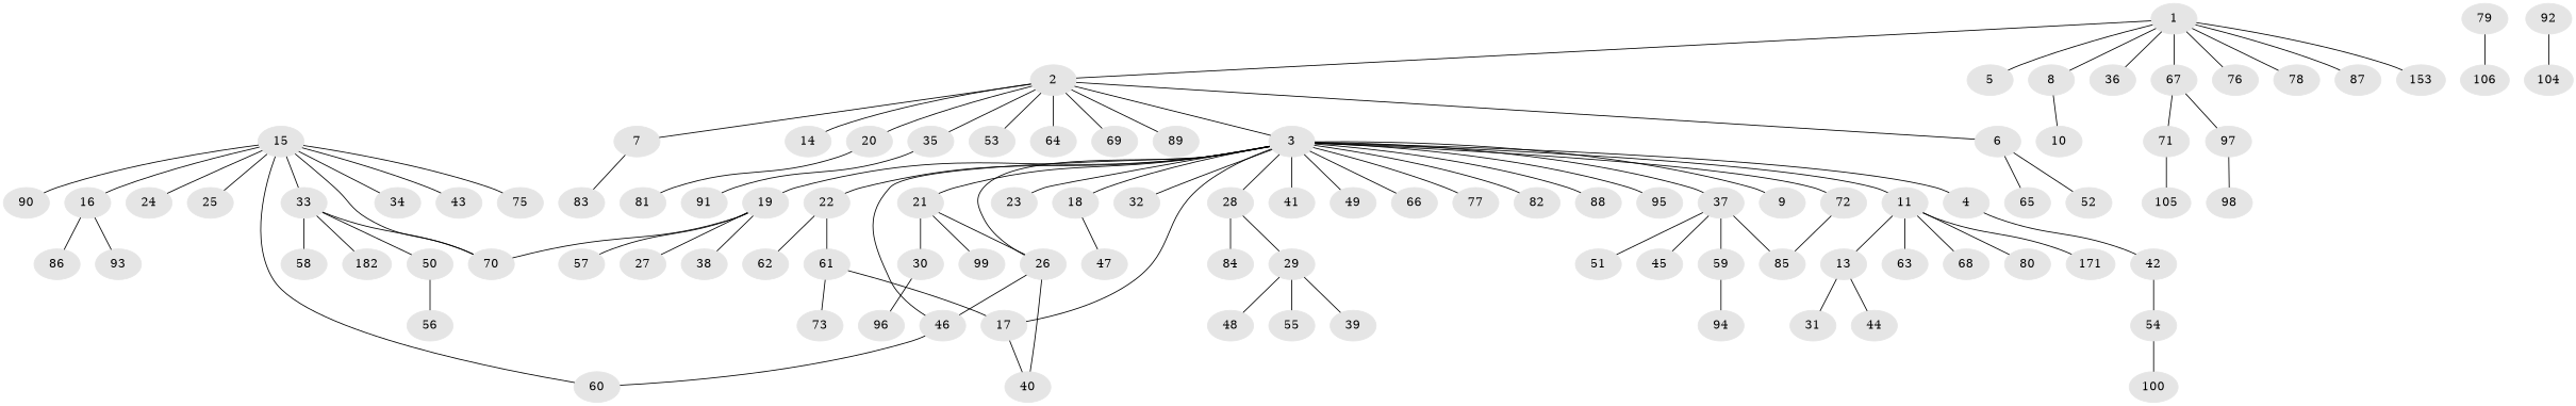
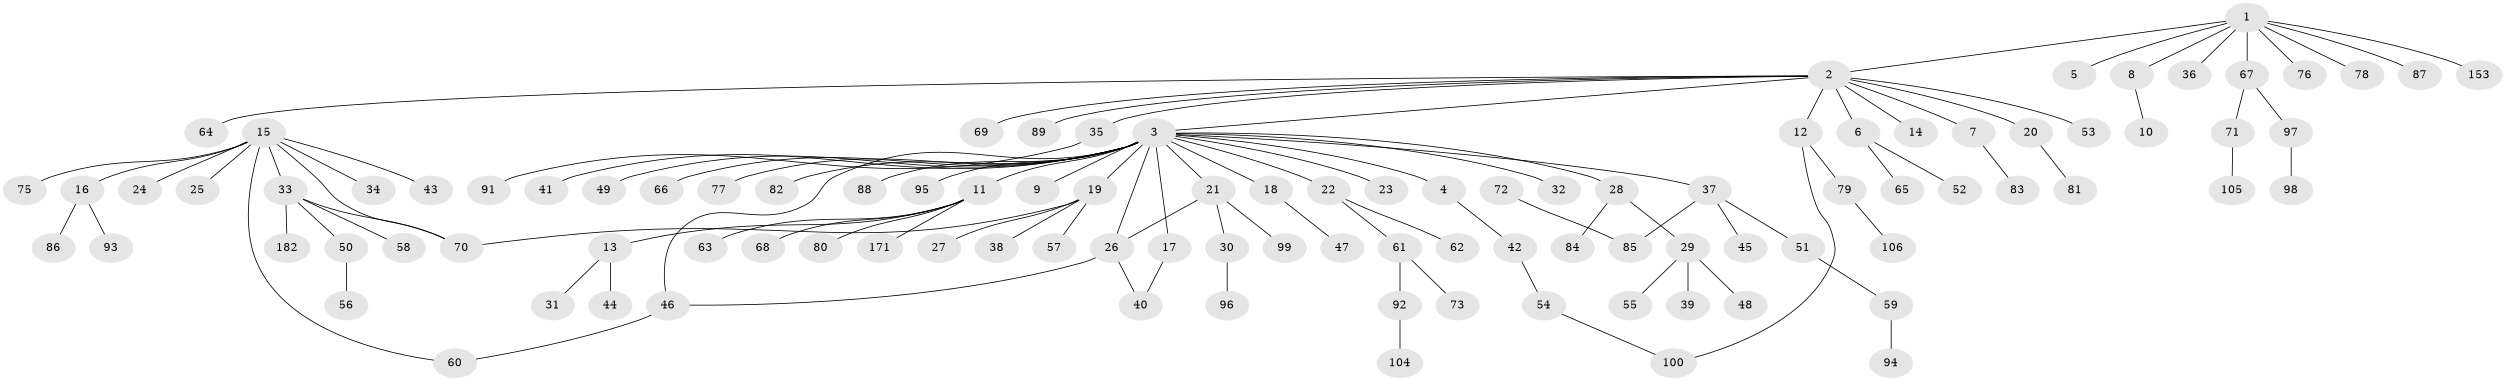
  graph {
    node [color=gray90 style=filled]
    1
    2
    5
    8
    36
    67
    76
    78
    87
    n10 [label=153]
    3
    6
    7
+   12
    14
    20
    35
    53
    64
    69
    89
    10
    71
    97
    4
    9
    11
    17
    18
    19
    21
    22
    23
    26
    28
    32
    37
    41
    46
    49
    66
    72
    77
    82
    88
    95
    52
    65
    83
    79
    100
    81
    91
    42
    13
    63
    68
    80
    n59 [label=171]
    15
    16
    24
    25
    33
    34
    43
    60
    70
    75
-   90
    40
    47
    27
    38
    57
    30
    99
    61
    62
    29
    84
    39
    48
    55
    45
    51
    59
    85
    54
    31
    44
    106
    86
    93
    50
    58
    n97 [label=182]
    96
    73
    92
    56
    94
    104
    105
    98
    1 -- 2
    1 -- 5
    1 -- 8
    1 -- 36
    1 -- 67
    1 -- 76
    1 -- 78
    1 -- 87
    1 -- n10
    2 -- 3
    2 -- 6
    2 -- 7
+   2 -- 12
    2 -- 14
    2 -- 20
    2 -- 35
    2 -- 53
    2 -- 64
    2 -- 69
    2 -- 89
    8 -- 10
    67 -- 71
    67 -- 97
    3 -- 4
    3 -- 9
    3 -- 11
    3 -- 17
    3 -- 18
    3 -- 19
    3 -- 21
    3 -- 22
    3 -- 23
    3 -- 26
    3 -- 28
    3 -- 32
    3 -- 37
    3 -- 41
    3 -- 46
    3 -- 49
    3 -- 66
-   3 -- 72
    3 -- 77
    3 -- 82
    3 -- 88
    3 -- 95
    6 -- 52
    6 -- 65
    7 -- 83
+   12 -- 79
+   12 -- 100
    20 -- 81
    35 -- 91
    71 -- 105
    97 -- 98
    4 -- 42
    11 -- 13
    11 -- 63
    11 -- 68
    11 -- 80
    11 -- n59
    17 -- 40
    18 -- 47
    19 -- 70
    19 -- 27
    19 -- 38
    19 -- 57
    21 -- 26
    21 -- 30
    21 -- 99
    22 -- 61
    22 -- 62
    26 -- 46
    26 -- 40
    28 -- 29
    28 -- 84
    37 -- 45
    37 -- 51
-   37 -- 59
+   51 -- 59
    37 -- 85
    46 -- 60
    72 -- 85
    79 -- 106
    42 -- 54
    13 -- 31
    13 -- 44
    15 -- 16
    15 -- 24
    15 -- 25
    15 -- 33
    15 -- 34
    15 -- 43
    15 -- 60
    15 -- 70
    15 -- 75
-   15 -- 90
    16 -- 86
    16 -- 93
    33 -- 70
    33 -- 50
    33 -- 58
    33 -- n97
    30 -- 96
    61 -- 73
-   61 -- 17
+   61 -- 92
    29 -- 39
    29 -- 48
    29 -- 55
    59 -- 94
    54 -- 100
    50 -- 56
    92 -- 104
  }
